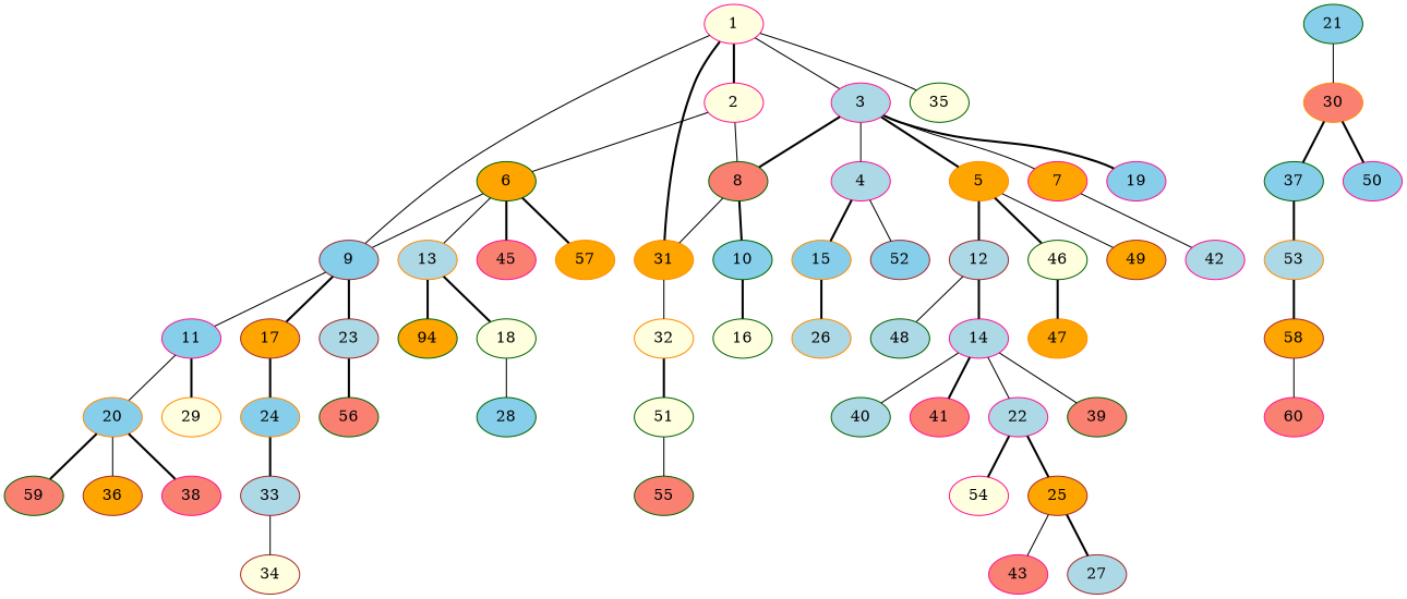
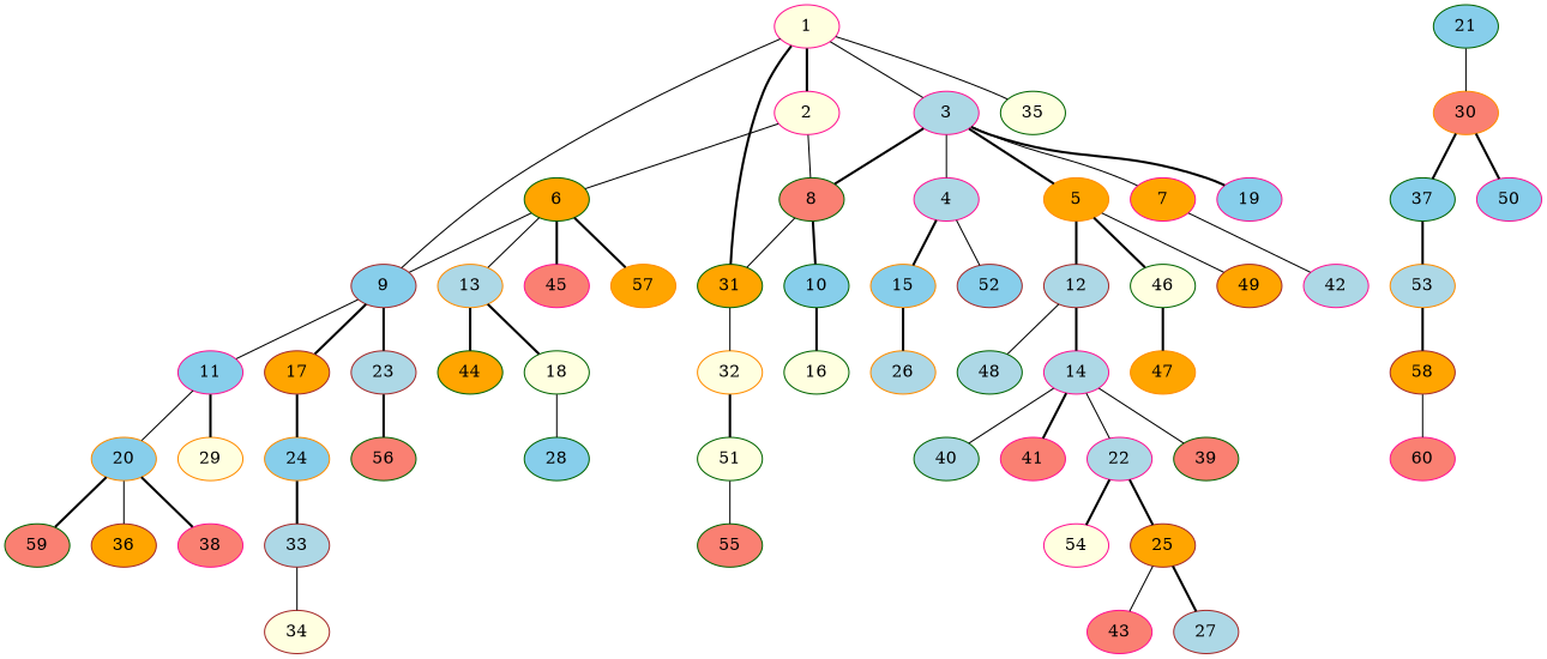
  graph {
    node [color=darkgreen fillcolor=lightblue style=filled]
    edge [style=bold]
    1 [color=deeppink fillcolor=lightyellow]
    2 [color=deeppink fillcolor=lightyellow]
    3 [color=deeppink]
    9 [color=brown fillcolor=skyblue]
-   31 [color=darkorange fillcolor=orange]
+   31 [fillcolor=orange]
    35 [fillcolor=lightyellow]
    6 [fillcolor=orange]
    8 [fillcolor=salmon]
    4 [color=deeppink]
    5 [color=darkorange fillcolor=orange]
    7 [color=deeppink fillcolor=orange]
    19 [color=deeppink fillcolor=skyblue]
    11 [color=deeppink fillcolor=skyblue]
    17 [color=brown fillcolor=orange]
    23 [color=brown]
    32 [color=darkorange fillcolor=lightyellow]
    13 [color=darkorange]
    45 [color=deeppink fillcolor=salmon]
    57 [color=darkorange fillcolor=orange]
    10 [fillcolor=skyblue]
    15 [color=darkorange fillcolor=skyblue]
    52 [color=brown fillcolor=skyblue]
    12 [color=brown]
    46 [fillcolor=lightyellow]
    49 [color=brown fillcolor=orange]
    42 [color=deeppink]
    20 [color=darkorange fillcolor=skyblue]
    29 [color=darkorange fillcolor=lightyellow]
    24 [color=darkorange fillcolor=skyblue]
    56 [fillcolor=salmon]
    51 [fillcolor=lightyellow]
    18 [fillcolor=lightyellow]
-   44 [fillcolor=orange label=94]
+   44 [fillcolor=orange]
    16 [fillcolor=lightyellow]
    26 [color=darkorange]
    14 [color=deeppink]
    48
    47 [color=darkorange fillcolor=orange]
    22 [color=deeppink]
    39 [fillcolor=salmon]
    40
    41 [color=deeppink fillcolor=salmon]
    28 [fillcolor=skyblue]
    36 [color=brown fillcolor=orange]
    38 [color=deeppink fillcolor=salmon]
    59 [fillcolor=salmon]
    33 [color=brown]
    21 [fillcolor=skyblue]
    30 [color=darkorange fillcolor=salmon]
    25 [color=brown fillcolor=orange]
    54 [color=deeppink fillcolor=lightyellow]
    27 [color=brown]
    43 [color=deeppink fillcolor=salmon]
    34 [color=brown fillcolor=lightyellow]
    37 [fillcolor=skyblue]
    50 [color=deeppink fillcolor=skyblue]
    53 [color=darkorange]
    58 [color=brown fillcolor=orange]
    55 [fillcolor=salmon]
    60 [color=deeppink fillcolor=salmon]
    1 -- 2
    1 -- 3 [style=solid]
    1 -- 9 [style=solid]
    1 -- 31
    1 -- 35 [style=solid]
    2 -- 6 [style=solid]
    2 -- 8 [style=solid]
    3 -- 8
    3 -- 4 [style=solid]
    3 -- 5
    3 -- 7 [style=solid]
    3 -- 19
    9 -- 11 [style=solid]
    9 -- 17
    9 -- 23
    31 -- 32 [style=solid]
    6 -- 9 [style=solid]
    6 -- 13 [style=solid]
    6 -- 45
    6 -- 57
    8 -- 31 [style=solid]
    8 -- 10
    4 -- 15
    4 -- 52 [style=solid]
    5 -- 12
    5 -- 46
    5 -- 49 [style=solid]
    7 -- 42 [style=solid]
    11 -- 20 [style=solid]
    11 -- 29
    17 -- 24
    23 -- 56
    32 -- 51
    13 -- 18
    13 -- 44
    10 -- 16
    15 -- 26
    12 -- 14
    12 -- 48 [style=solid]
    46 -- 47
    20 -- 36 [style=solid]
    20 -- 38
    20 -- 59
    24 -- 33
    51 -- 55 [style=solid]
    18 -- 28 [style=solid]
    14 -- 22 [style=solid]
    14 -- 39 [style=solid]
    14 -- 40 [style=solid]
    14 -- 41
    22 -- 25
    22 -- 54
    33 -- 34 [style=solid]
    21 -- 30 [style=solid]
    30 -- 37
    30 -- 50
    25 -- 27
    25 -- 43 [style=solid]
    37 -- 53
    53 -- 58
    58 -- 60 [style=solid]
  }
